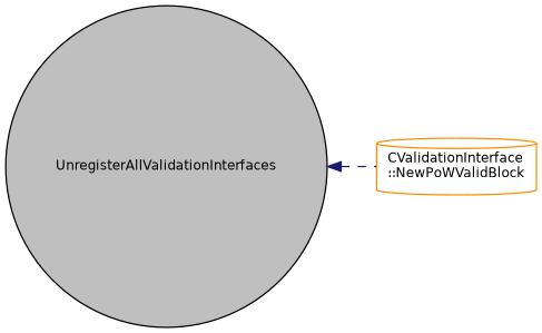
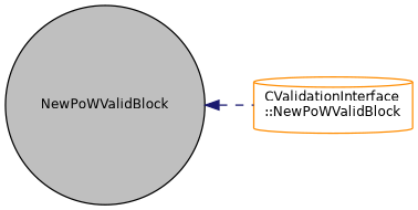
  digraph {
    rankdir=LR
    node [fontname=Helvetica fontsize=10 style=filled]
-   n1 [color=black fillcolor=grey75 fontcolor=black height=0.2 label=UnregisterAllValidationInterfaces shape=circle width=0.4]
+   n1 [color=black fillcolor=grey75 fontcolor=black height=0.2 label=NewPoWValidBlock shape=circle width=0.4]
    n2 [color=darkorange fillcolor=white height=0.2 label="CValidationInterface\l::NewPoWValidBlock" shape=cylinder width=0.4]
    n1 -> n2 [color=midnightblue dir=back fontname=Helvetica fontsize=10 labelfontname=Helvetica labelfontsize=10 style=dashed]
  }
